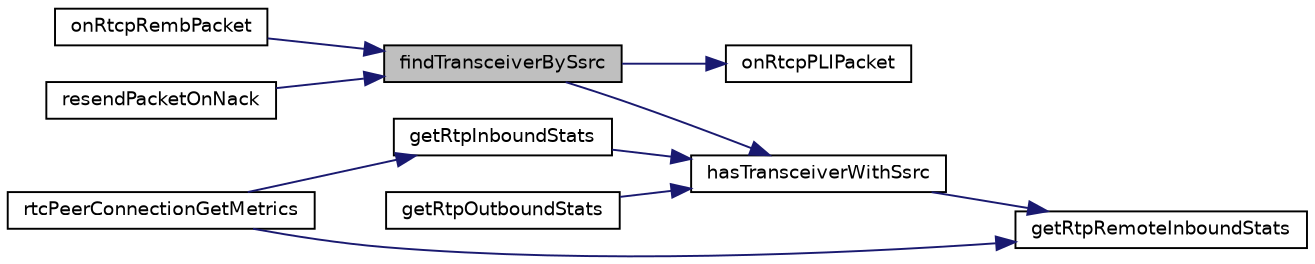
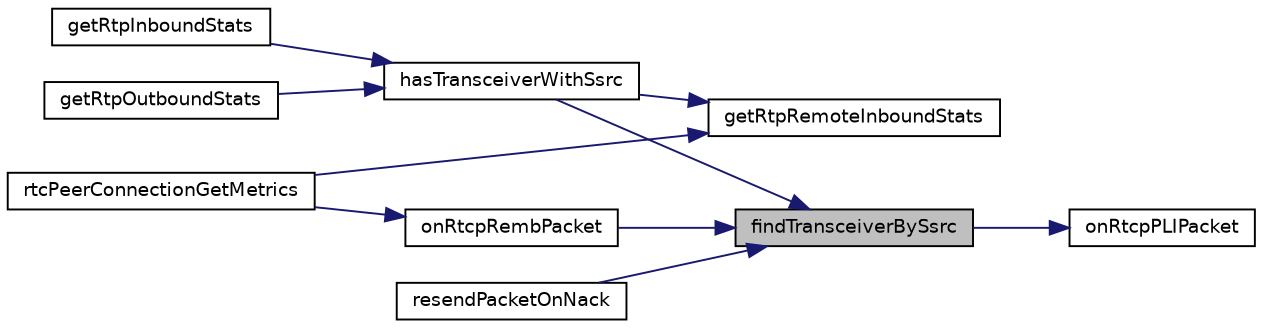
  digraph {
    rankdir=RL
    node [color=black fillcolor=white fontname=Helvetica fontsize=10 shape=record style=filled]
    edge [color=midnightblue dir=back fontname=Helvetica fontsize=10 labelfontname=Helvetica labelfontsize=10 style=solid]
    n1 [fillcolor=grey75 fontcolor=black height=0.2 label=findTransceiverBySsrc width=0.4]
    n2 [height=0.2 label=hasTransceiverWithSsrc width=0.4]
    n3 [height=0.2 label=onRtcpRembPacket width=0.4]
    n4 [height=0.2 label=resendPacketOnNack width=0.4]
    n5 [height=0.2 label=getRtpInboundStats width=0.4]
    n6 [height=0.2 label=getRtpOutboundStats width=0.4]
    n7 [height=0.2 label=onRtcpPLIPacket width=0.4]
    n8 [height=0.2 label=rtcPeerConnectionGetMetrics width=0.4]
    n9 [height=0.2 label=getRtpRemoteInboundStats width=0.4]
-   n2 -> n1
+   n1 -> n2
    n1 -> n3
    n1 -> n4
    n2 -> n5
    n2 -> n6
-   n5 -> n8
+   n3 -> n8
    n7 -> n1
    n9 -> n2
    n9 -> n8
  }
